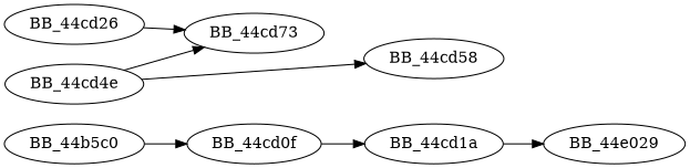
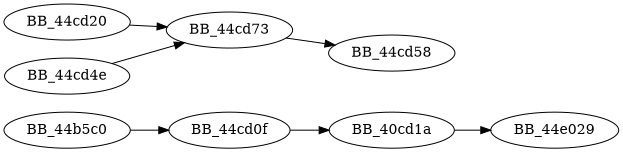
  digraph {
    rankdir=LR
    BB_44b5c0
    BB_44cd0f
-   BB_44cd1a
+   BB_44cd1a [label=BB_40cd1a]
    BB_44e029
    n5 [label=BB_44cd73]
-   BB_44cd20 [label=BB_44cd26]
+   BB_44cd20
    BB_44cd4e
    BB_44cd58
    BB_44b5c0 -> BB_44cd0f
    BB_44cd0f -> BB_44cd1a
    BB_44cd1a -> BB_44e029
-   BB_44cd4e -> BB_44cd58
+   n5 -> BB_44cd58
    BB_44cd20 -> n5
    BB_44cd4e -> n5
  }
